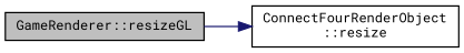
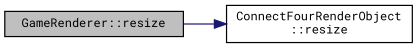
  digraph {
    rankdir=LR
    fontname="Roboto Mono"
    node [color=black fontname="Roboto Mono" fontsize=10 shape=record style=filled]
-   n1 [fillcolor=grey75 fontcolor=black height=0.2 label="GameRenderer::resizeGL" width=0.4]
+   n1 [fillcolor=grey75 fontcolor=black height=0.2 label="GameRenderer::resize" width=0.4]
    n2 [fillcolor=white height=0.2 label="ConnectFourRenderObject\l::resize" width=0.4]
    n1 -> n2 [color=midnightblue fontname="Roboto Mono" fontsize=10 labelfontname=Helvetica labelfontsize=10 style=solid]
  }
